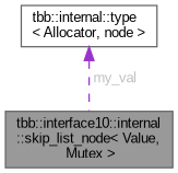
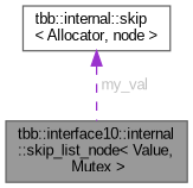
  digraph {
    fontname="Liberation Sans"
    node [color=gray40 fontname="Liberation Sans" fontsize=10 shape=box style=filled]
    n1 [fillcolor=grey60 fontcolor=black height=0.2 label="tbb::interface10::internal\l::skip_list_node\< Value,\l Mutex \>" width=0.4]
-   n2 [fillcolor=white height=0.2 label="tbb::internal::type\l\< Allocator, node \>" width=0.4]
+   n2 [fillcolor=white height=0.2 label="tbb::internal::skip\l\< Allocator, node \>" width=0.4]
    n2 -> n1 [color=darkorchid3 dir=back fontcolor=grey fontname="Liberation Sans" fontsize=10 label=" my_val" labelfontname=Helvetica labelfontsize=10 style=dashed]
  }
